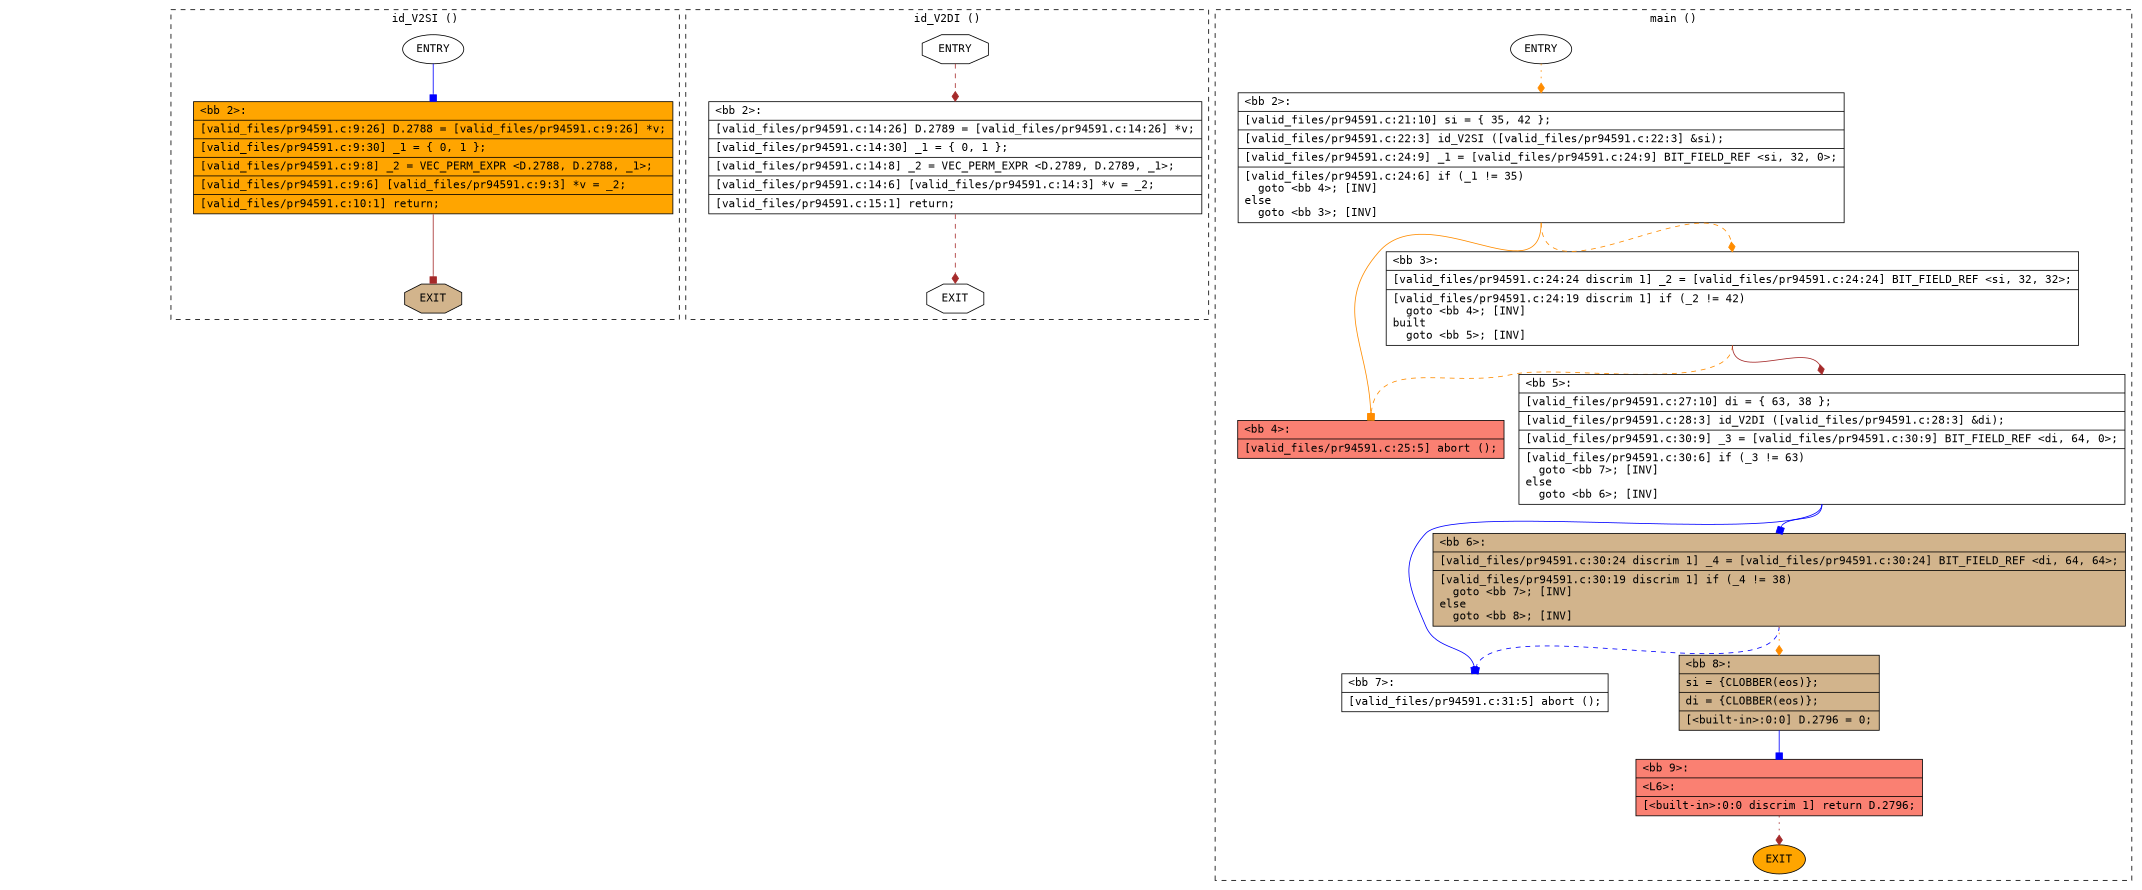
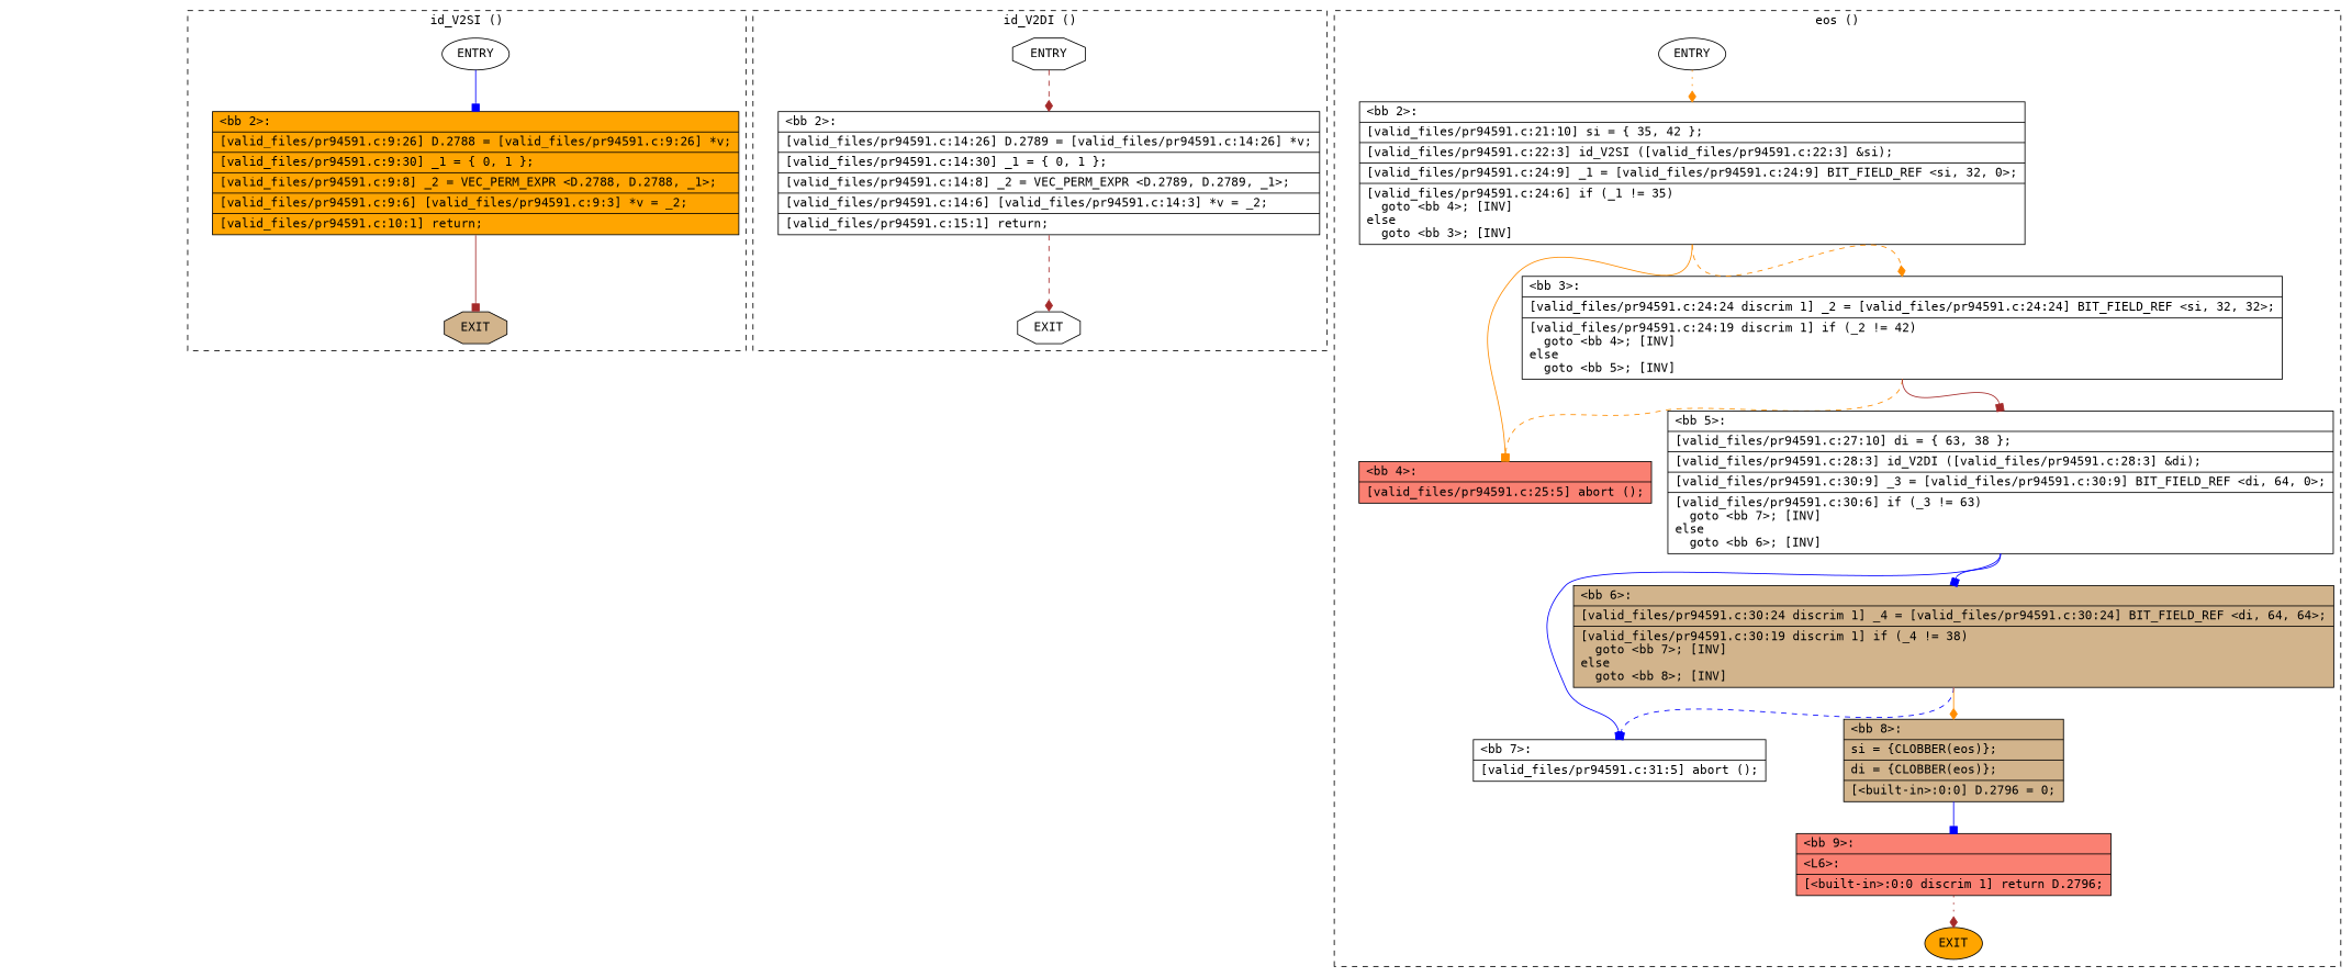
  digraph {
    fontname="DejaVu Sans Mono"
    node [fillcolor=white fontname="DejaVu Sans Mono" shape=record style=filled]
    edge [constraint=true fontname="DejaVu Sans Mono" headport=n style=solid tailport=s arrowhead=box color=blue weight=10]
    n1 [label=ENTRY shape=ellipse]
    n2 [fillcolor=tan label=EXIT shape=octagon]
    n3 [fillcolor=orange label="{\<bb\ 2\>:\l|[valid_files/pr94591.c:9:26]\ D.2788\ =\ [valid_files/pr94591.c:9:26]\ *v;\l|[valid_files/pr94591.c:9:30]\ _1\ =\ \{\ 0,\ 1\ \};\l|[valid_files/pr94591.c:9:8]\ _2\ =\ VEC_PERM_EXPR\ \<D.2788,\ D.2788,\ _1\>;\l|[valid_files/pr94591.c:9:6]\ [valid_files/pr94591.c:9:3]\ *v\ =\ _2;\l|[valid_files/pr94591.c:10:1]\ return;\l}"]
    n4 [label=ENTRY shape=octagon]
    n5 [label=EXIT shape=octagon]
    n6 [label="{\<bb\ 2\>:\l|[valid_files/pr94591.c:14:26]\ D.2789\ =\ [valid_files/pr94591.c:14:26]\ *v;\l|[valid_files/pr94591.c:14:30]\ _1\ =\ \{\ 0,\ 1\ \};\l|[valid_files/pr94591.c:14:8]\ _2\ =\ VEC_PERM_EXPR\ \<D.2789,\ D.2789,\ _1\>;\l|[valid_files/pr94591.c:14:6]\ [valid_files/pr94591.c:14:3]\ *v\ =\ _2;\l|[valid_files/pr94591.c:15:1]\ return;\l}"]
    n7 [label=ENTRY shape=ellipse]
    n8 [fillcolor=orange label=EXIT shape=ellipse]
    n9 [label="{\<bb\ 2\>:\l|[valid_files/pr94591.c:21:10]\ si\ =\ \{\ 35,\ 42\ \};\l|[valid_files/pr94591.c:22:3]\ id_V2SI\ ([valid_files/pr94591.c:22:3]\ &si);\l|[valid_files/pr94591.c:24:9]\ _1\ =\ [valid_files/pr94591.c:24:9]\ BIT_FIELD_REF\ \<si,\ 32,\ 0\>;\l|[valid_files/pr94591.c:24:6]\ if\ (_1\ !=\ 35)\l\ \ goto\ \<bb\ 4\>;\ [INV]\lelse\l\ \ goto\ \<bb\ 3\>;\ [INV]\l}"]
-   n10 [label="{\<bb\ 3\>:\l|[valid_files/pr94591.c:24:24\ discrim\ 1]\ _2\ =\ [valid_files/pr94591.c:24:24]\ BIT_FIELD_REF\ \<si,\ 32,\ 32\>;\l|[valid_files/pr94591.c:24:19\ discrim\ 1]\ if\ (_2\ !=\ 42)\l\ \ goto\ \<bb\ 4\>;\ [INV]\lbuilt\l\ \ goto\ \<bb\ 5\>;\ [INV]\l}"]
+   n10 [label="{\<bb\ 3\>:\l|[valid_files/pr94591.c:24:24\ discrim\ 1]\ _2\ =\ [valid_files/pr94591.c:24:24]\ BIT_FIELD_REF\ \<si,\ 32,\ 32\>;\l|[valid_files/pr94591.c:24:19\ discrim\ 1]\ if\ (_2\ !=\ 42)\l\ \ goto\ \<bb\ 4\>;\ [INV]\lelse\l\ \ goto\ \<bb\ 5\>;\ [INV]\l}"]
    n11 [fillcolor=salmon label="{\<bb\ 4\>:\l|[valid_files/pr94591.c:25:5]\ abort\ ();\l}"]
    n12 [label="{\<bb\ 5\>:\l|[valid_files/pr94591.c:27:10]\ di\ =\ \{\ 63,\ 38\ \};\l|[valid_files/pr94591.c:28:3]\ id_V2DI\ ([valid_files/pr94591.c:28:3]\ &di);\l|[valid_files/pr94591.c:30:9]\ _3\ =\ [valid_files/pr94591.c:30:9]\ BIT_FIELD_REF\ \<di,\ 64,\ 0\>;\l|[valid_files/pr94591.c:30:6]\ if\ (_3\ !=\ 63)\l\ \ goto\ \<bb\ 7\>;\ [INV]\lelse\l\ \ goto\ \<bb\ 6\>;\ [INV]\l}"]
    n13 [fillcolor=tan label="{\<bb\ 6\>:\l|[valid_files/pr94591.c:30:24\ discrim\ 1]\ _4\ =\ [valid_files/pr94591.c:30:24]\ BIT_FIELD_REF\ \<di,\ 64,\ 64\>;\l|[valid_files/pr94591.c:30:19\ discrim\ 1]\ if\ (_4\ !=\ 38)\l\ \ goto\ \<bb\ 7\>;\ [INV]\lelse\l\ \ goto\ \<bb\ 8\>;\ [INV]\l}"]
    n14 [label="{\<bb\ 7\>:\l|[valid_files/pr94591.c:31:5]\ abort\ ();\l}"]
    n15 [fillcolor=tan label="{\<bb\ 8\>:\l|si\ =\ \{CLOBBER(eos)\};\l|di\ =\ \{CLOBBER(eos)\};\l|[\<built-in\>:0:0]\ D.2796\ =\ 0;\l}"]
    n16 [fillcolor=salmon label="{\<bb\ 9\>:\l|\<L6\>:\l|[\<built-in\>:0:0\ discrim\ 1]\ return\ D.2796;\l}"]
    subgraph cluster_1 {
      color=black
      label="id_V2SI ()"
      style=dashed
      n1
      n2
      n3
    }
    subgraph cluster_2 {
      color=black
      label="id_V2DI ()"
      style=dashed
      n4
      n5
      n6
    }
    subgraph cluster_3 {
      color=black
-     label="main ()"
+     label="eos ()"
      style=dashed
      n7
      n8
      n9
      n10
      n11
      n12
      n13
      n14
      n15
      n16
    }
    n1 -> n2 [style=invis arrowhead="" color="" weight=""]
    n1 -> n3 [weight=100]
    n3 -> n2 [color=brown]
    n4 -> n5 [style=invis arrowhead="" color="" weight=""]
    n4 -> n6 [arrowhead=diamond color=brown style=dashed weight=100]
    n6 -> n5 [arrowhead=diamond color=brown style=dashed]
    n7 -> n8 [style=invis arrowhead="" color="" weight=""]
    n7 -> n9 [arrowhead=diamond color=darkorange style=dotted weight=100]
    n9 -> n10 [arrowhead=diamond color=darkorange style=dashed]
    n9 -> n11 [color=darkorange]
    n10 -> n11 [color=darkorange style=dashed]
-   n10 -> n12 [arrowhead=diamond color=brown]
+   n10 -> n12 [color=brown]
    n12 -> n13
    n12 -> n14
    n13 -> n14 [style=dashed]
-   n13 -> n15 [arrowhead=diamond color=darkorange style=dotted]
+   n13 -> n15 [arrowhead=diamond color=darkorange]
    n15 -> n16 [weight=100]
    n16 -> n8 [arrowhead=diamond color=brown style=dotted]
  }
